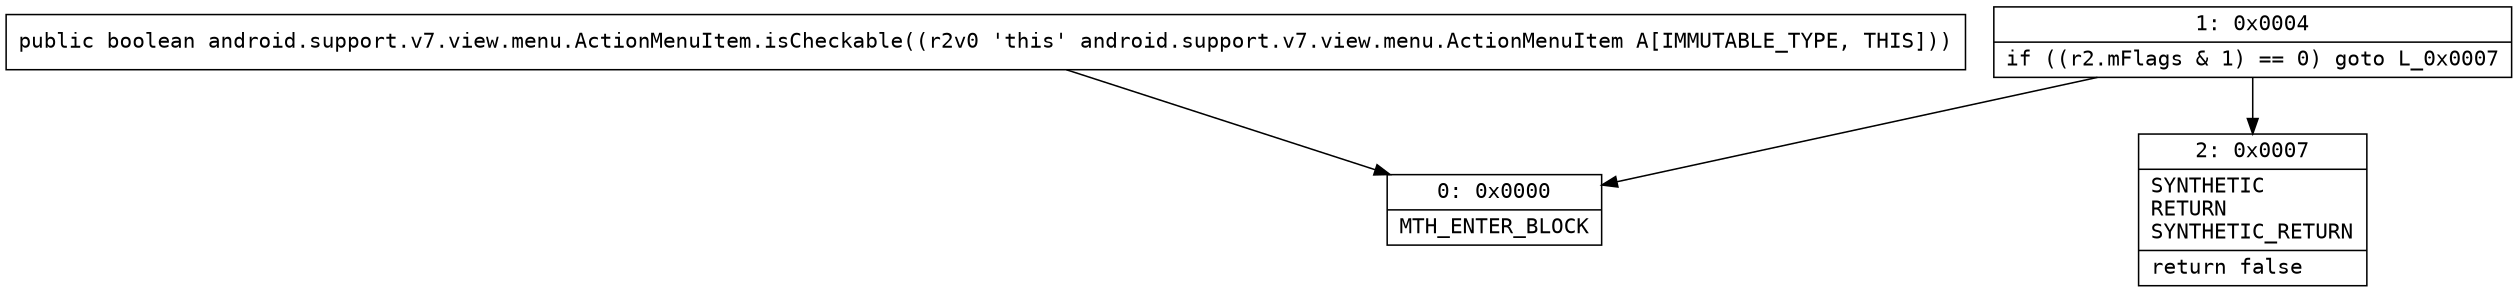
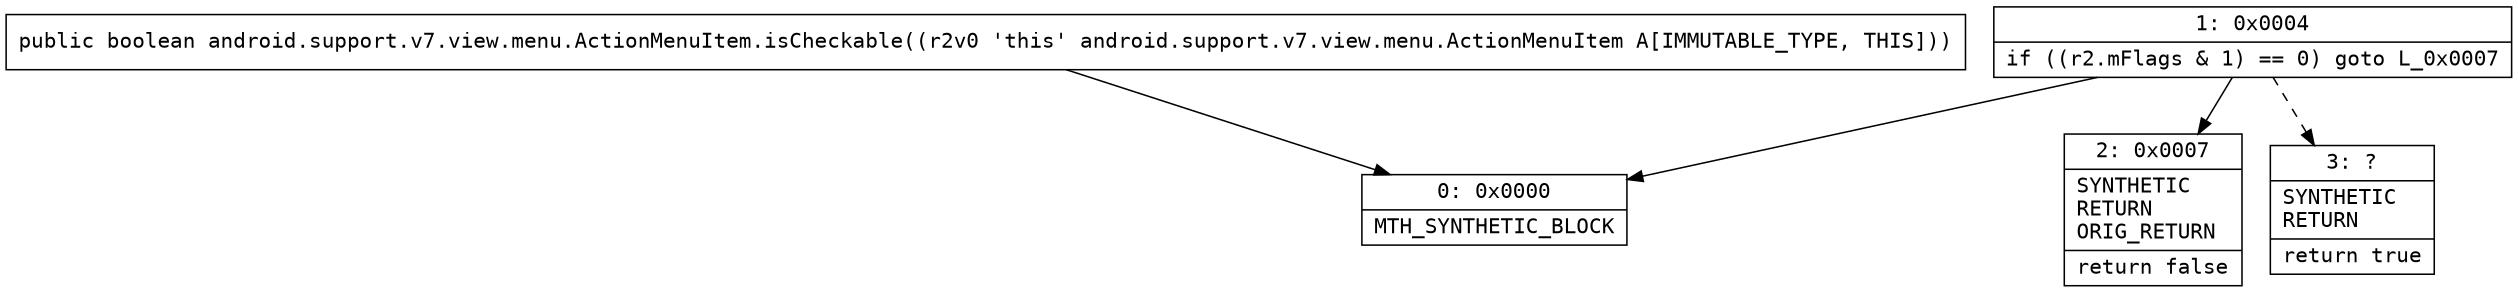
  digraph {
    fontname="DejaVu Sans Mono"
    node [fontname="DejaVu Sans Mono" shape=record]
    edge [fontname="DejaVu Sans Mono"]
-   n1 [label="{0\:\ 0x0000|MTH_ENTER_BLOCK\l}"]
+   n1 [label="{0\:\ 0x0000|MTH_SYNTHETIC_BLOCK\l}"]
    n2 [label="{1\:\ 0x0004|if ((r2.mFlags & 1) == 0) goto L_0x0007\l}"]
-   n3 [label="{2\:\ 0x0007|SYNTHETIC\lRETURN\lSYNTHETIC_RETURN\l|return false\l}"]
+   n3 [label="{2\:\ 0x0007|SYNTHETIC\lRETURN\lORIG_RETURN\l|return false\l}"]
+   n4 [label="{3\:\ ?|SYNTHETIC\lRETURN\l|return true\l}"]
    n5 [label="{public boolean android.support.v7.view.menu.ActionMenuItem.isCheckable((r2v0 'this' android.support.v7.view.menu.ActionMenuItem A[IMMUTABLE_TYPE, THIS])) }"]
    n2 -> n1
    n2 -> n3
+   n2 -> n4 [style=dashed]
    n5 -> n1
  }
